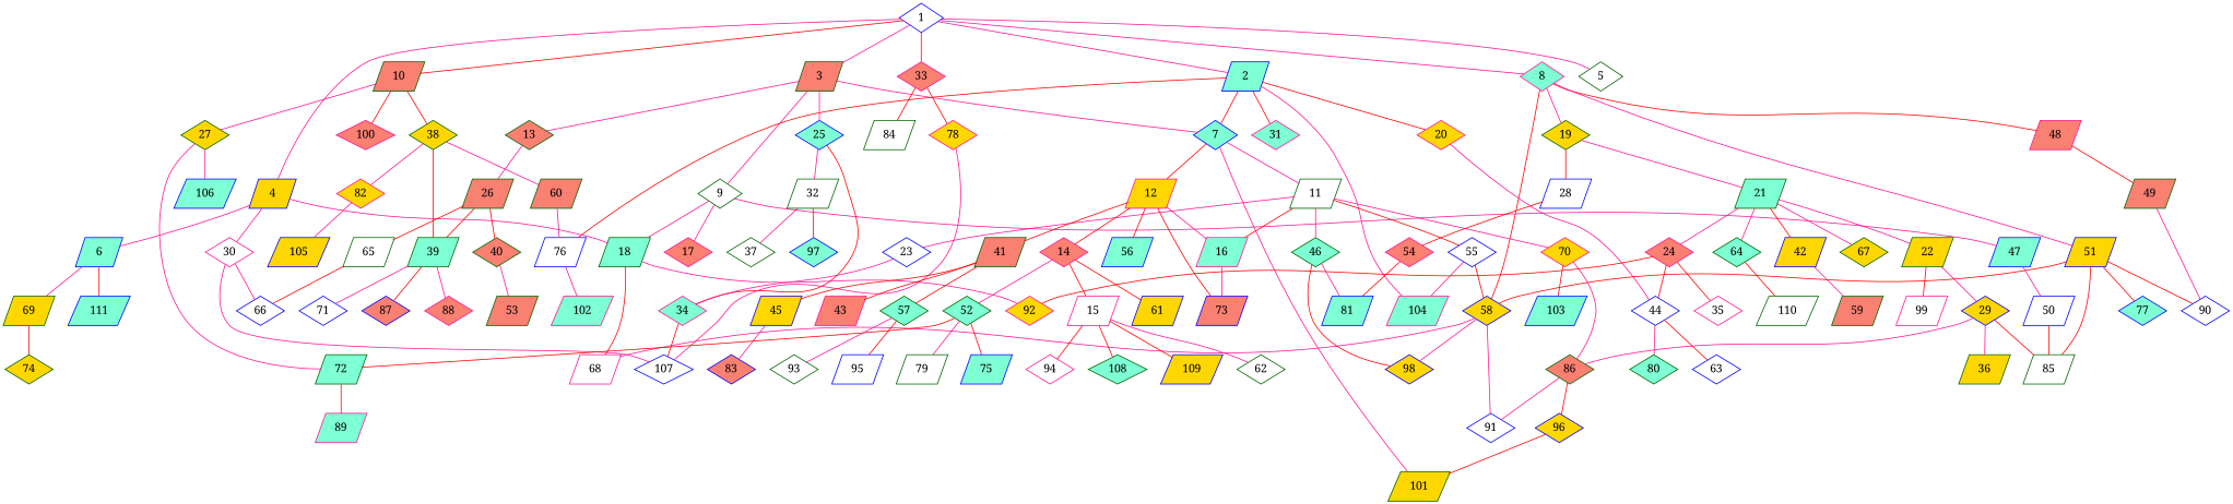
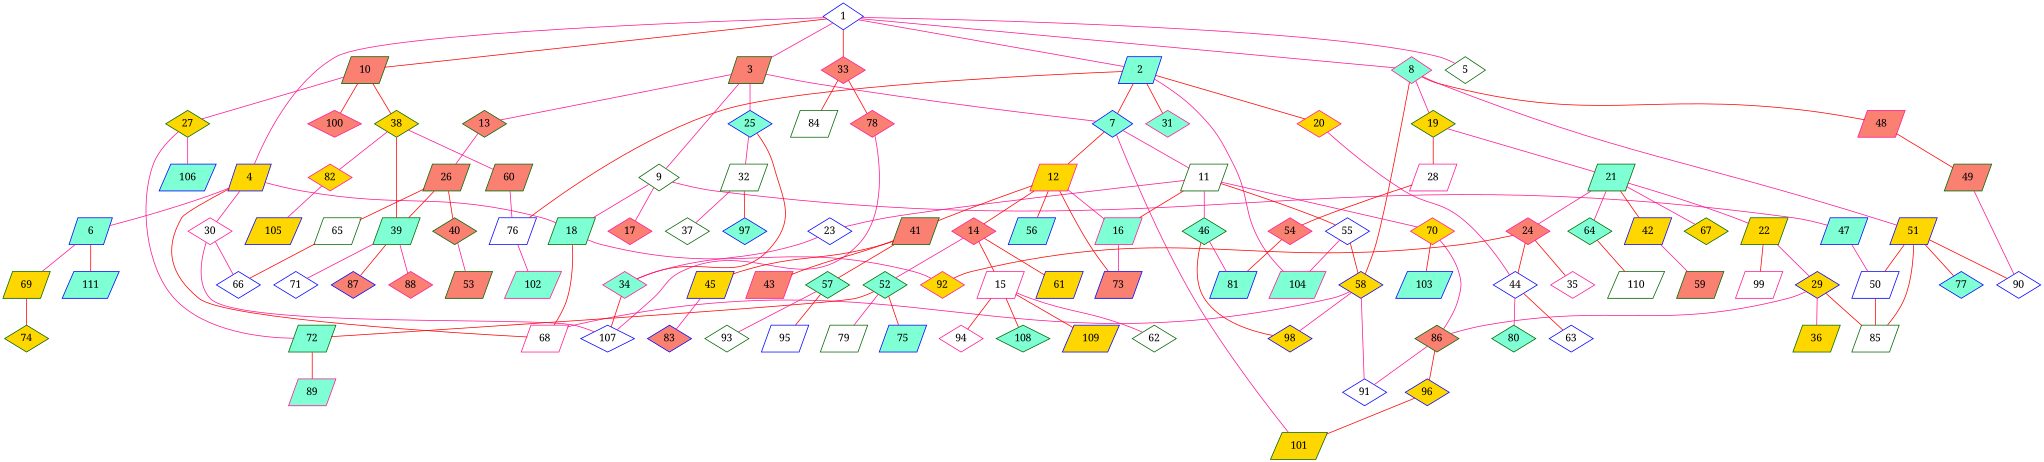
  graph {
    fontname="Noto Serif"
    node [color=darkgreen fillcolor=white fontname="Noto Serif" shape=diamond style=filled]
    edge [color=deeppink fontname="Noto Serif"]
    1 [color=blue]
    2 [color=blue fillcolor=aquamarine shape=parallelogram]
    3 [fillcolor=salmon shape=parallelogram]
    4 [color=blue fillcolor=gold shape=parallelogram]
    5
    8 [color=deeppink fillcolor=aquamarine]
    10 [fillcolor=salmon shape=parallelogram]
    33 [color=deeppink fillcolor=salmon]
    7 [color=blue fillcolor=aquamarine]
    20 [color=deeppink fillcolor=gold]
    31 [color=deeppink fillcolor=aquamarine]
    76 [color=blue shape=parallelogram]
    104 [color=deeppink fillcolor=aquamarine shape=parallelogram]
    9
    13 [fillcolor=salmon]
    25 [color=blue fillcolor=aquamarine]
    6 [color=blue fillcolor=aquamarine shape=parallelogram]
    18 [fillcolor=aquamarine shape=parallelogram]
    30 [color=deeppink]
    68 [color=deeppink shape=parallelogram]
    19 [fillcolor=gold]
    48 [color=deeppink fillcolor=salmon shape=parallelogram]
    51 [color=blue fillcolor=gold shape=parallelogram]
    58 [color=blue fillcolor=gold]
    27 [fillcolor=gold]
    38 [fillcolor=gold]
    100 [color=deeppink fillcolor=salmon]
-   78 [color=deeppink fillcolor=gold]
+   78 [color=deeppink fillcolor=salmon]
    84 [shape=parallelogram]
    11 [shape=parallelogram]
    12 [color=deeppink fillcolor=gold shape=parallelogram]
    101 [fillcolor=gold shape=parallelogram]
    44 [color=blue]
    102 [color=deeppink fillcolor=aquamarine shape=parallelogram]
    17 [color=deeppink fillcolor=salmon]
    47 [color=blue fillcolor=aquamarine shape=parallelogram]
    26 [fillcolor=salmon shape=parallelogram]
    34 [color=deeppink fillcolor=aquamarine]
    32 [shape=parallelogram]
    69 [fillcolor=gold shape=parallelogram]
    111 [color=blue fillcolor=aquamarine shape=parallelogram]
    92 [color=deeppink fillcolor=gold]
    66 [color=blue]
    107 [color=blue]
    74 [fillcolor=gold]
    16 [color=deeppink fillcolor=aquamarine shape=parallelogram]
    23 [color=blue]
    46 [fillcolor=aquamarine]
    55 [color=blue]
    70 [color=deeppink fillcolor=gold]
    14 [color=deeppink fillcolor=salmon]
    41 [fillcolor=salmon shape=parallelogram]
    56 [color=blue fillcolor=aquamarine shape=parallelogram]
    73 [color=blue fillcolor=salmon shape=parallelogram]
    21 [fillcolor=aquamarine shape=parallelogram]
-   28 [color=blue shape=parallelogram]
+   28 [color=deeppink shape=parallelogram]
    49 [fillcolor=salmon shape=parallelogram]
    85 [shape=parallelogram]
    90 [color=blue]
    77 [color=blue fillcolor=aquamarine]
    98 [color=blue fillcolor=gold]
    91 [color=blue]
    50 [color=blue shape=parallelogram]
    72 [fillcolor=aquamarine shape=parallelogram]
    106 [color=blue fillcolor=aquamarine shape=parallelogram]
    39 [fillcolor=aquamarine shape=parallelogram]
    60 [fillcolor=salmon shape=parallelogram]
    82 [color=deeppink fillcolor=gold]
    81 [color=blue fillcolor=aquamarine shape=parallelogram]
    86 [fillcolor=salmon]
    103 [color=blue fillcolor=aquamarine shape=parallelogram]
    15 [color=deeppink shape=parallelogram]
    52 [fillcolor=aquamarine]
    61 [color=blue fillcolor=gold shape=parallelogram]
    43 [color=deeppink fillcolor=salmon shape=parallelogram]
    45 [color=blue fillcolor=gold shape=parallelogram]
    57 [fillcolor=aquamarine]
    40 [fillcolor=salmon]
    65 [shape=parallelogram]
    62
    94 [color=deeppink]
    108 [fillcolor=aquamarine]
    109 [color=blue fillcolor=gold shape=parallelogram]
    75 [color=blue fillcolor=aquamarine shape=parallelogram]
    79 [shape=parallelogram]
    22 [fillcolor=gold shape=parallelogram]
    24 [color=deeppink fillcolor=salmon]
    42 [color=blue fillcolor=gold shape=parallelogram]
    64 [fillcolor=aquamarine]
    67 [fillcolor=gold]
    54 [color=deeppink fillcolor=salmon]
    63 [color=blue]
    80 [fillcolor=aquamarine]
    29 [color=blue fillcolor=gold]
    99 [color=deeppink shape=parallelogram]
    35 [color=deeppink]
    59 [fillcolor=salmon shape=parallelogram]
    110 [shape=parallelogram]
    36 [fillcolor=gold shape=parallelogram]
    37
    97 [color=blue fillcolor=aquamarine]
    71 [color=blue]
    87 [color=blue fillcolor=salmon]
    88 [color=deeppink fillcolor=salmon]
    53 [fillcolor=salmon shape=parallelogram]
    89 [color=deeppink fillcolor=aquamarine shape=parallelogram]
    96 [color=blue fillcolor=gold]
    105 [color=blue fillcolor=gold shape=parallelogram]
    83 [color=blue fillcolor=salmon]
    93
    95 [color=blue shape=parallelogram]
    1 -- 2
    1 -- 3
    1 -- 4
    1 -- 5
    1 -- 8
    1 -- 10 [color=red]
    1 -- 33 [color=red]
    2 -- 7 [color=red]
    2 -- 20 [color=red]
    2 -- 31 [color=red]
    2 -- 76 [color=red]
    2 -- 104
    3 -- 7
    3 -- 9
    3 -- 13
    3 -- 25
    4 -- 6
    4 -- 18
    4 -- 30
+   4 -- 68 [color=red]
    8 -- 19
    8 -- 48 [color=red]
    8 -- 51
    8 -- 58 [color=red]
    10 -- 27
    10 -- 38 [color=red]
    10 -- 100 [color=red]
    33 -- 78 [color=red]
    33 -- 84 [color=red]
    7 -- 11
    7 -- 12 [color=red]
    7 -- 101
    20 -- 44
    76 -- 102
    9 -- 18
    9 -- 17
    9 -- 47
    13 -- 26
    25 -- 34 [color=red]
    25 -- 32
    6 -- 69
    6 -- 111 [color=red]
    18 -- 68 [color=red]
    18 -- 92
    30 -- 66
    30 -- 107
    19 -- 21
    19 -- 28 [color=red]
    48 -- 49 [color=red]
-   51 -- 58 [color=red]
+   51 -- 50 [color=red]
    51 -- 85 [color=red]
    51 -- 90 [color=red]
    51 -- 77 [color=red]
    58 -- 68
    58 -- 98
    58 -- 91
    27 -- 72
    27 -- 106
    38 -- 39 [color=red]
    38 -- 60
    38 -- 82
    78 -- 107
    11 -- 16 [color=red]
    11 -- 23
    11 -- 46
    11 -- 55 [color=red]
    11 -- 70
    12 -- 16
    12 -- 14 [color=red]
    12 -- 41 [color=red]
    12 -- 56 [color=red]
    12 -- 73 [color=red]
    44 -- 63 [color=red]
    44 -- 80
    47 -- 50
    26 -- 39 [color=red]
    26 -- 40 [color=red]
    26 -- 65 [color=red]
    34 -- 107 [color=red]
    32 -- 37
    32 -- 97 [color=red]
    69 -- 74 [color=red]
    16 -- 73
    23 -- 34
    46 -- 98 [color=red]
    46 -- 81
    55 -- 104
    55 -- 58 [color=red]
    70 -- 86
    70 -- 103 [color=red]
    14 -- 15 [color=red]
    14 -- 52
    14 -- 61 [color=red]
    41 -- 43 [color=red]
    41 -- 45 [color=red]
    41 -- 57 [color=red]
    21 -- 22
    21 -- 24
    21 -- 42 [color=red]
    21 -- 64
    21 -- 67
    28 -- 54 [color=red]
    49 -- 90
    50 -- 85 [color=red]
    72 -- 89 [color=red]
    39 -- 71
    39 -- 87 [color=red]
    39 -- 88
    60 -- 76
    82 -- 105
    86 -- 91
    86 -- 96 [color=red]
    15 -- 62
    15 -- 94 [color=red]
    15 -- 108 [color=red]
    15 -- 109 [color=red]
    52 -- 72 [color=red]
    52 -- 75 [color=red]
    52 -- 79
    45 -- 83
    57 -- 93
    57 -- 95 [color=red]
    40 -- 53
    65 -- 66 [color=red]
    22 -- 29
    22 -- 99 [color=red]
    24 -- 44 [color=red]
    24 -- 92 [color=red]
    24 -- 35 [color=red]
    42 -- 59
    64 -- 110 [color=red]
    54 -- 81 [color=red]
    29 -- 85 [color=red]
    29 -- 86
    29 -- 36
    96 -- 101 [color=red]
  }
